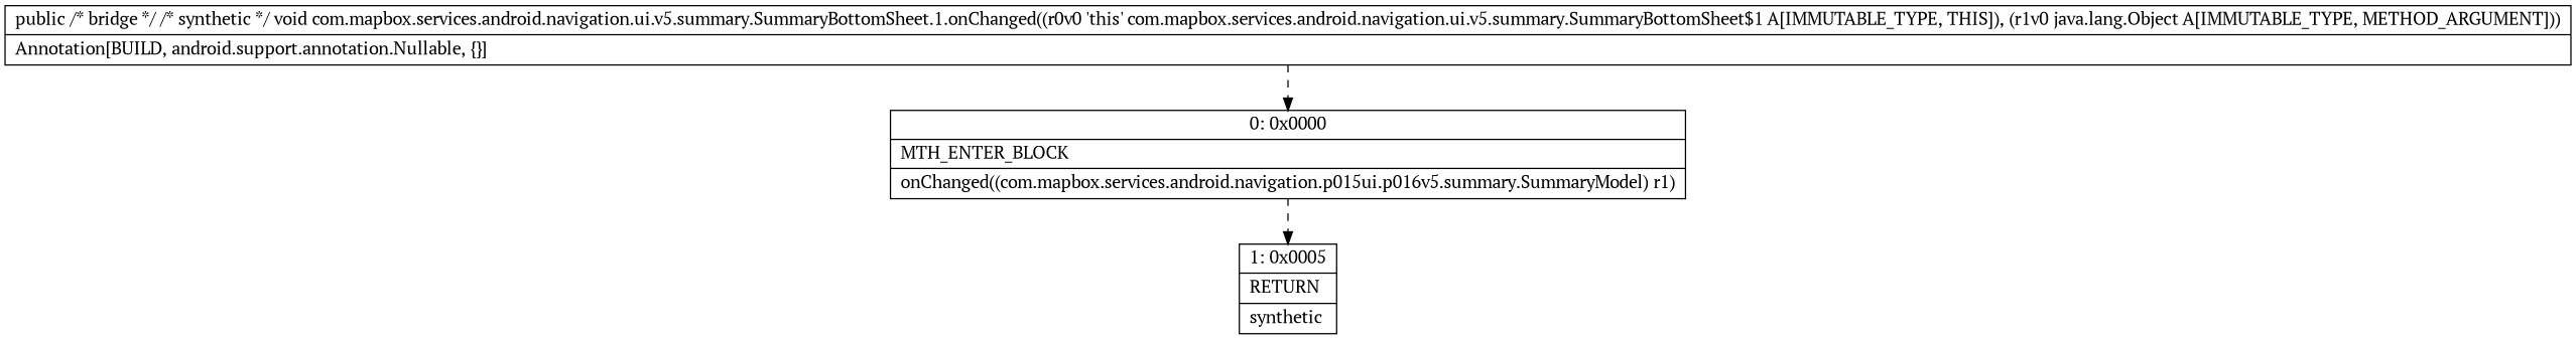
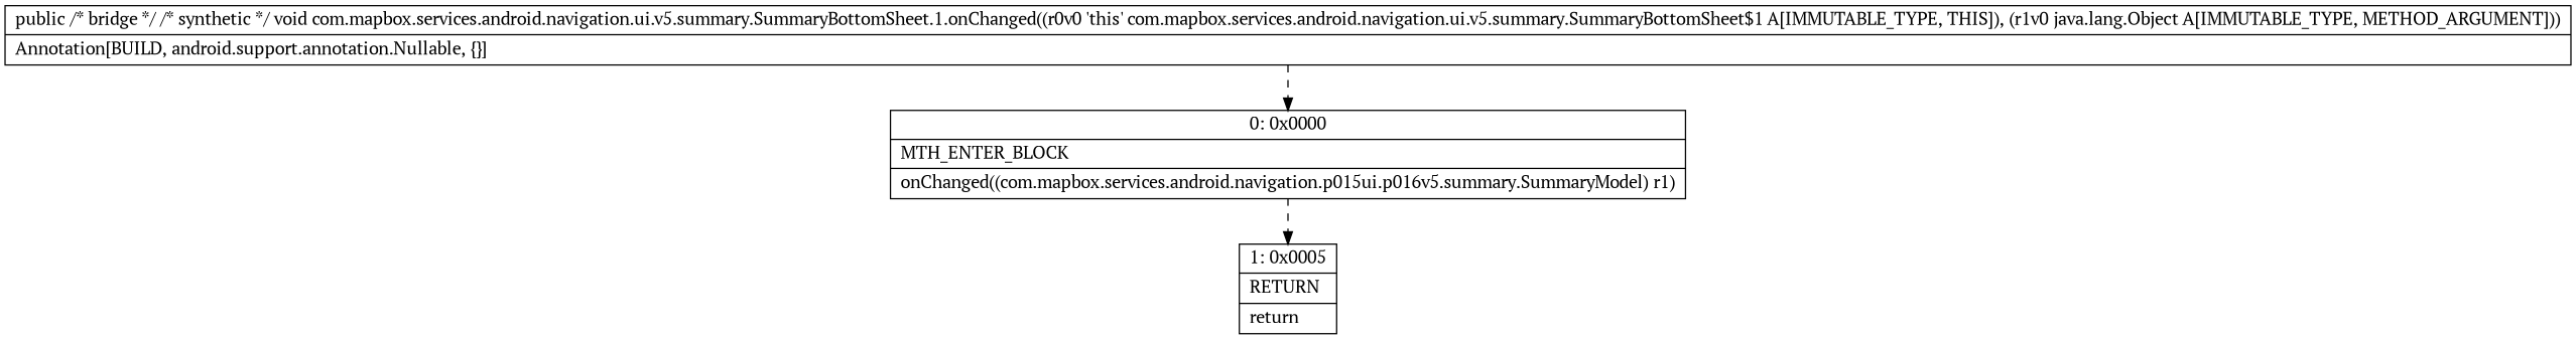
  digraph {
    fontname="PT Serif"
    node [shape=record fontname="PT Serif"]
    edge [style=dashed fontname="PT Serif"]
    n1 [label="{0\:\ 0x0000|MTH_ENTER_BLOCK\l|onChanged((com.mapbox.services.android.navigation.p015ui.p016v5.summary.SummaryModel) r1)\l}"]
-   n2 [label="{1\:\ 0x0005|RETURN\l|synthetic\l}"]
+   n2 [label="{1\:\ 0x0005|RETURN\l|return\l}"]
    n3 [label="{public \/* bridge *\/ \/* synthetic *\/ void com.mapbox.services.android.navigation.ui.v5.summary.SummaryBottomSheet.1.onChanged((r0v0 'this' com.mapbox.services.android.navigation.ui.v5.summary.SummaryBottomSheet$1 A[IMMUTABLE_TYPE, THIS]), (r1v0 java.lang.Object A[IMMUTABLE_TYPE, METHOD_ARGUMENT]))  | Annotation[BUILD, android.support.annotation.Nullable, \{\}]\l}"]
    n1 -> n2
    n3 -> n1
  }
